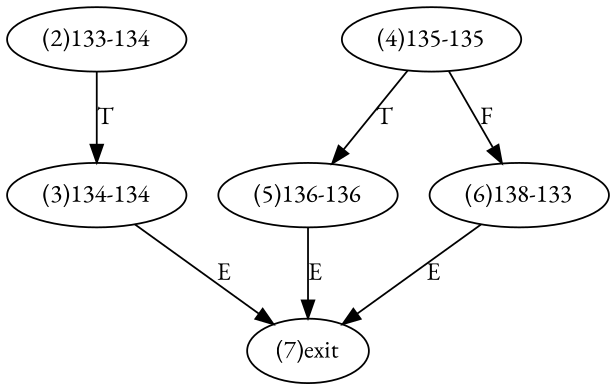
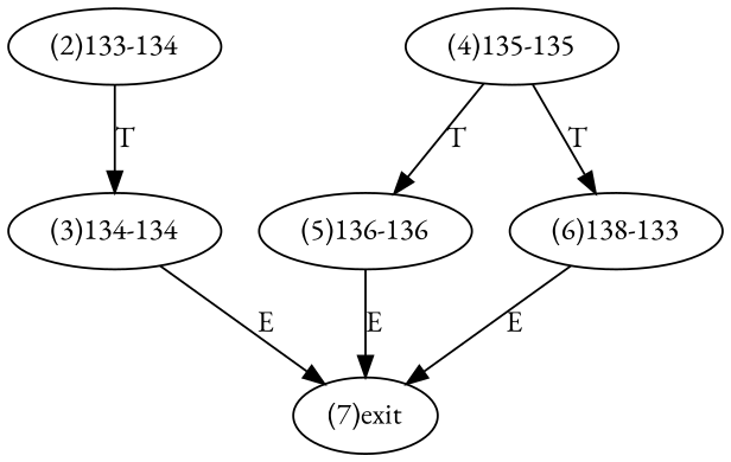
  digraph {
    fontname="EB Garamond"
    node [fontname="EB Garamond"]
    edge [fontname="EB Garamond"]
    n1 [label="(2)133-134"]
    n2 [label="(3)134-134"]
    n3 [label="(7)exit"]
    n4 [label="(4)135-135"]
    n5 [label="(5)136-136"]
    n6 [label="(6)138-133"]
    n1 -> n2 [label=T]
    n2 -> n3 [label=E]
    n4 -> n5 [label=T]
-   n4 -> n6 [label=F]
+   n4 -> n6 [label=T]
    n5 -> n3 [label=E]
    n6 -> n3 [label=E]
  }
